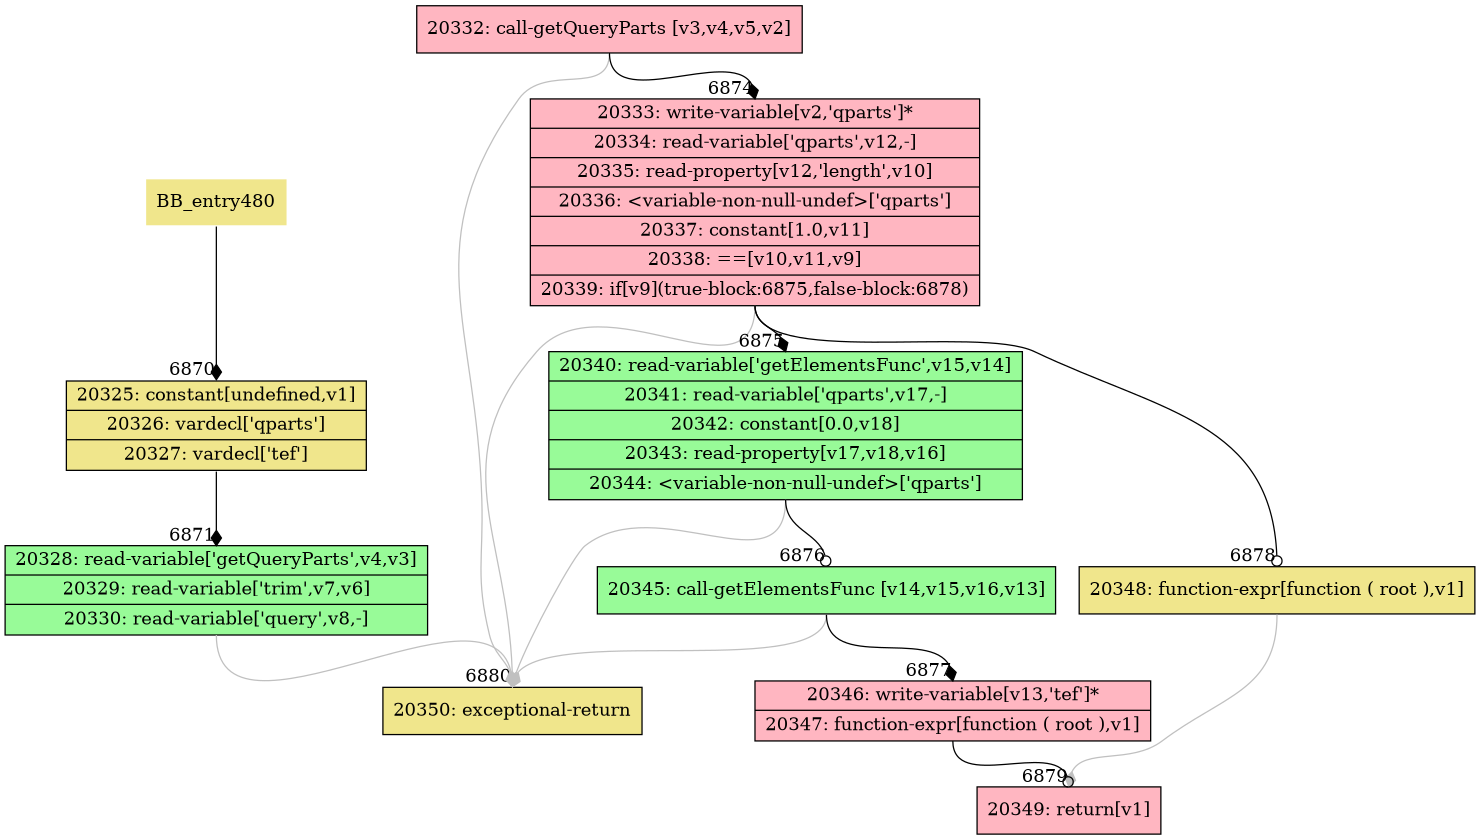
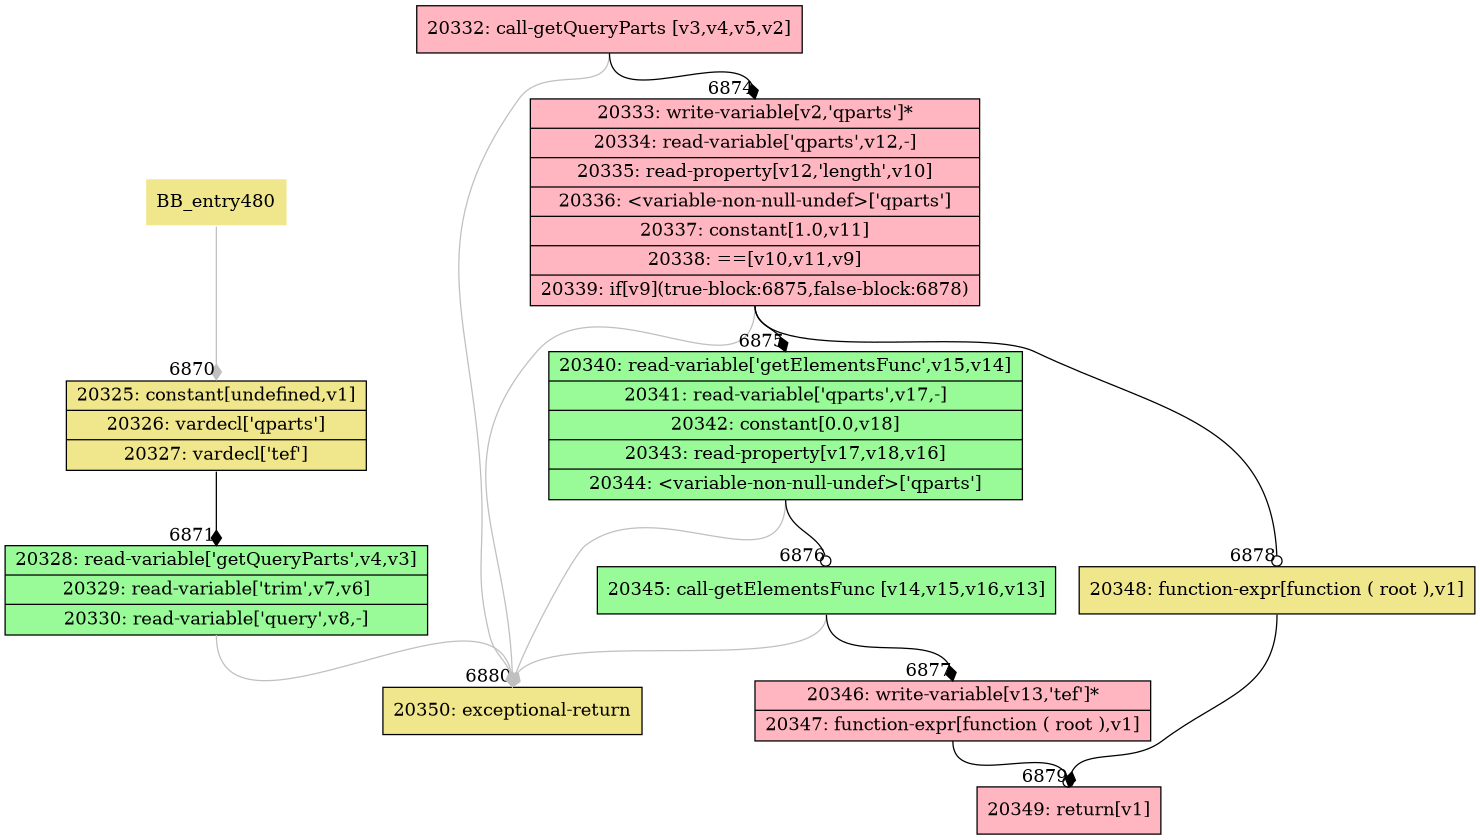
  digraph {
    rankdir=TD
    node [fillcolor=khaki shape=record style=filled]
    edge [arrowhead=diamond headport=n tailport=s]
    BB_entry480 [shape=none]
    n2 [label="{20325: constant[undefined,v1]|20326: vardecl['qparts']|20327: vardecl['tef']}"]
    n3 [fillcolor=palegreen label="{20328: read-variable['getQueryParts',v4,v3]|20329: read-variable['trim',v7,v6]|20330: read-variable['query',v8,-]}"]
    n4 [label="{20350: exceptional-return}"]
    n5 [fillcolor=lightpink label="{20332: call-getQueryParts [v3,v4,v5,v2]}"]
    n6 [fillcolor=lightpink label="{20333: write-variable[v2,'qparts']*|20334: read-variable['qparts',v12,-]|20335: read-property[v12,'length',v10]|20336: \<variable-non-null-undef\>['qparts']|20337: constant[1.0,v11]|20338: ==[v10,v11,v9]|20339: if[v9](true-block:6875,false-block:6878)}"]
    n7 [fillcolor=palegreen label="{20340: read-variable['getElementsFunc',v15,v14]|20341: read-variable['qparts',v17,-]|20342: constant[0.0,v18]|20343: read-property[v17,v18,v16]|20344: \<variable-non-null-undef\>['qparts']}"]
    n8 [label="{20348: function-expr[function ( root ),v1]}"]
    n9 [fillcolor=palegreen label="{20345: call-getElementsFunc [v14,v15,v16,v13]}"]
    n10 [fillcolor=lightpink label="{20349: return[v1]}"]
    n11 [fillcolor=lightpink label="{20346: write-variable[v13,'tef']*|20347: function-expr[function ( root ),v1]}"]
-   BB_entry480 -> n2 [headlabel="    6870"]
+   BB_entry480 -> n2 [headlabel="    6870" color=gray]
    n2 -> n3 [headlabel="      6871"]
    n3 -> n4 [color=gray headlabel="      6880"]
    n5 -> n4 [color=gray]
    n5 -> n6 [headlabel="      6874"]
    n6 -> n4 [color=gray]
    n6 -> n7 [headlabel="      6875"]
    n6 -> n8 [arrowhead=odot headlabel="      6878"]
    n7 -> n4 [color=gray]
    n7 -> n9 [arrowhead=odot headlabel="      6876"]
-   n8 -> n10 [color=gray]
+   n8 -> n10
    n9 -> n4 [color=gray]
    n9 -> n11 [headlabel="      6877"]
    n11 -> n10 [arrowhead=odot headlabel="      6879"]
  }
